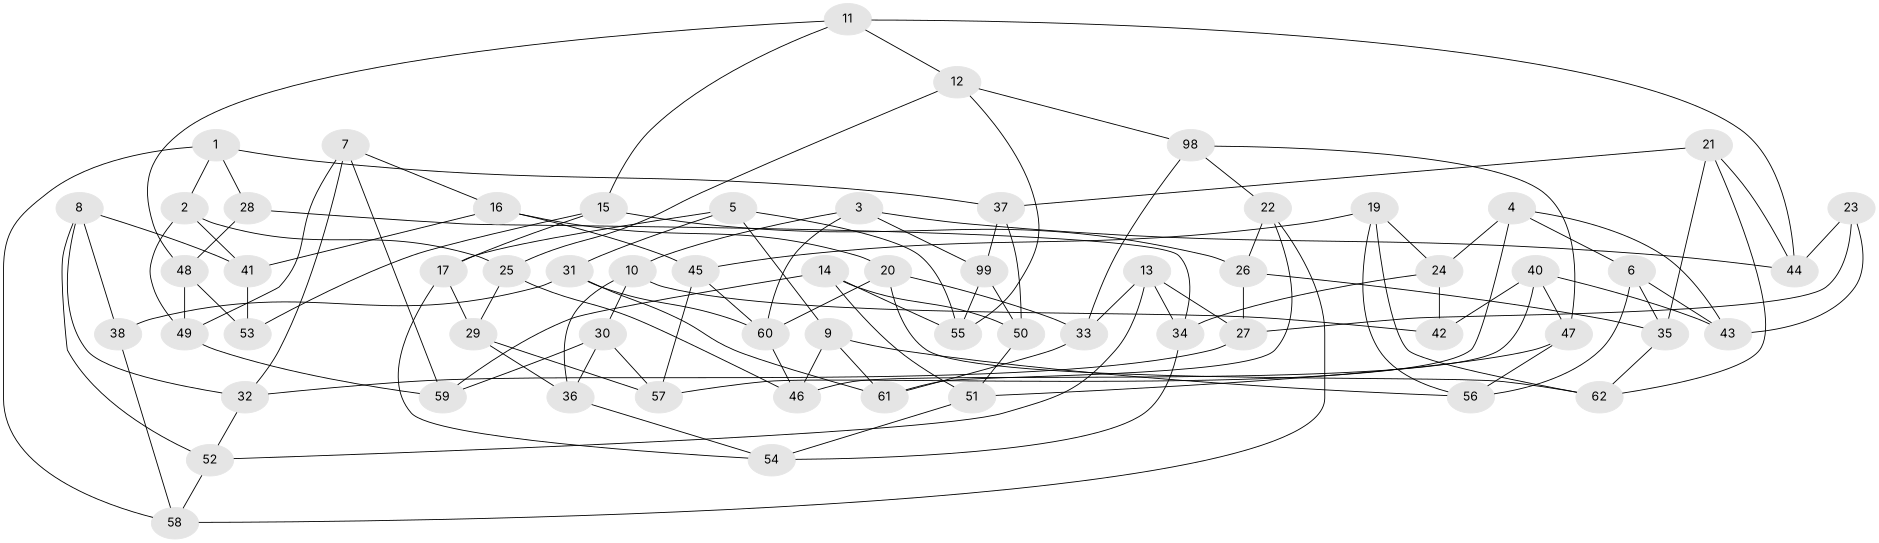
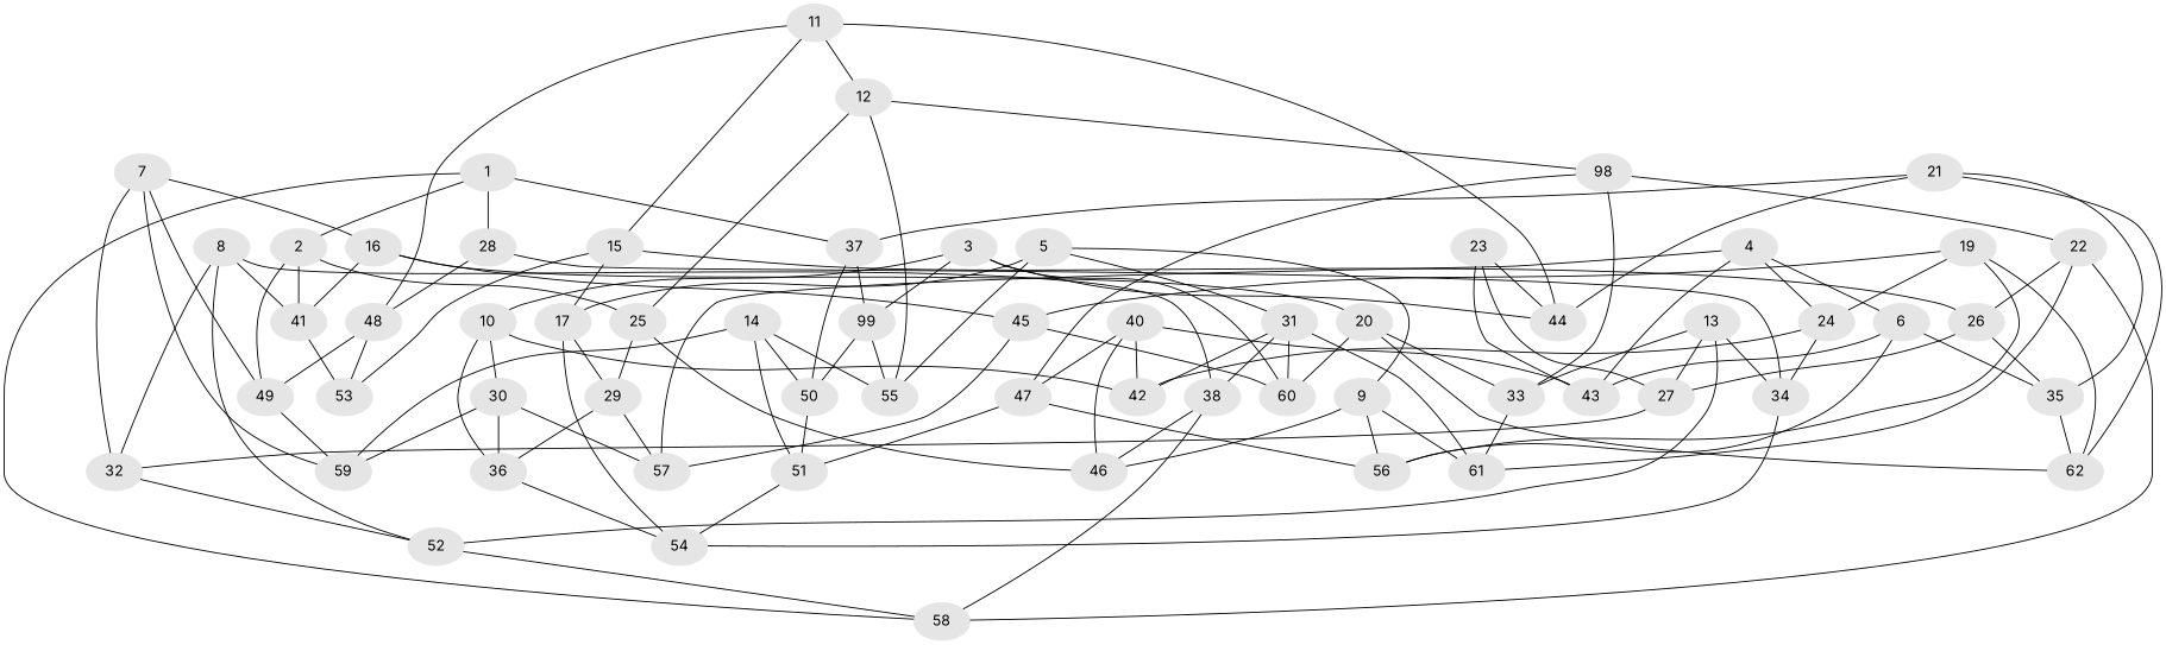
  graph {
    fontname=Inter
    node [color=gray90 fontname=Inter style=filled]
    edge [fontname=Inter]
    1
    2
    28
    37
    58
    25
    41
    49
    48
    34
    n11 [label=99]
    50
    46
    29
    53
    59
    3
    10
    44
    60
    30
    36
    42
    55
    4
    6
    24
    43
    57
    35
    56
    5
    9
    17
    31
    61
    54
    38
    62
    7
    16
    32
    20
    45
    52
    8
    11
    12
    15
    n50 [label=98]
    26
    33
    22
    47
    13
    27
    14
    51
    19
    21
    23
    40
    1 -- 2
    1 -- 28
    1 -- 37
    1 -- 58
    2 -- 25
    2 -- 41
    2 -- 49
    28 -- 48
    28 -- 34
    37 -- n11
    37 -- 50
    25 -- 46
    25 -- 29
    41 -- 53
    49 -- 59
    48 -- 49
    48 -- 53
    34 -- 54
    n11 -- 50
    n11 -- 55
    50 -- 51
    29 -- 36
    29 -- 57
    3 -- n11
    3 -- 10
    3 -- 44
    3 -- 60
    10 -- 30
    10 -- 36
    10 -- 42
    30 -- 59
    30 -- 36
    30 -- 57
    36 -- 54
    4 -- 6
    4 -- 24
    4 -- 43
    4 -- 57
    6 -- 43
    6 -- 35
    6 -- 56
    24 -- 34
    24 -- 42
    35 -- 62
    5 -- 55
    5 -- 9
    5 -- 17
    5 -- 31
    9 -- 46
    9 -- 56
    9 -- 61
    17 -- 29
    17 -- 54
    31 -- 60
+   31 -- 42
    31 -- 61
    31 -- 38
    38 -- 58
-   60 -- 46
+   38 -- 46
    7 -- 49
    7 -- 59
    7 -- 16
    7 -- 32
    16 -- 41
    16 -- 20
    16 -- 45
    32 -- 52
    20 -- 60
    20 -- 62
    20 -- 33
    45 -- 60
    45 -- 57
    52 -- 58
    8 -- 41
    8 -- 38
    8 -- 32
    8 -- 52
    11 -- 48
    11 -- 44
    11 -- 12
    11 -- 15
    12 -- 25
    12 -- 55
    12 -- n50
    15 -- 53
    15 -- 17
    15 -- 26
    n50 -- 33
    n50 -- 22
    n50 -- 47
    26 -- 35
    26 -- 27
    33 -- 61
    22 -- 58
    22 -- 61
    22 -- 26
    47 -- 56
    47 -- 51
    13 -- 34
    13 -- 52
    13 -- 33
    13 -- 27
    27 -- 32
    14 -- 50
    14 -- 59
    14 -- 55
    14 -- 51
    51 -- 54
    19 -- 24
    19 -- 56
    19 -- 62
    19 -- 45
    21 -- 37
    21 -- 44
    21 -- 35
    21 -- 62
    23 -- 44
    23 -- 43
    23 -- 27
    40 -- 46
    40 -- 42
    40 -- 43
    40 -- 47
  }
